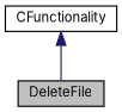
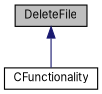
  digraph {
    fontname=Inter
    node [color=black fontname=Inter fontsize=10 shape=record style=filled]
    n1 [fillcolor=grey75 fontcolor=black height=0.2 label=DeleteFile width=0.4]
    n2 [fillcolor=white height=0.2 label=CFunctionality width=0.4]
-   n2 -> n1 [color=midnightblue dir=back fontname=Inter fontsize=10 labelfontname=Helvetica labelfontsize=10 style=solid]
+   n1 -> n2 [color=midnightblue dir=back fontname=Inter fontsize=10 labelfontname=Helvetica labelfontsize=10 style=solid]
  }
